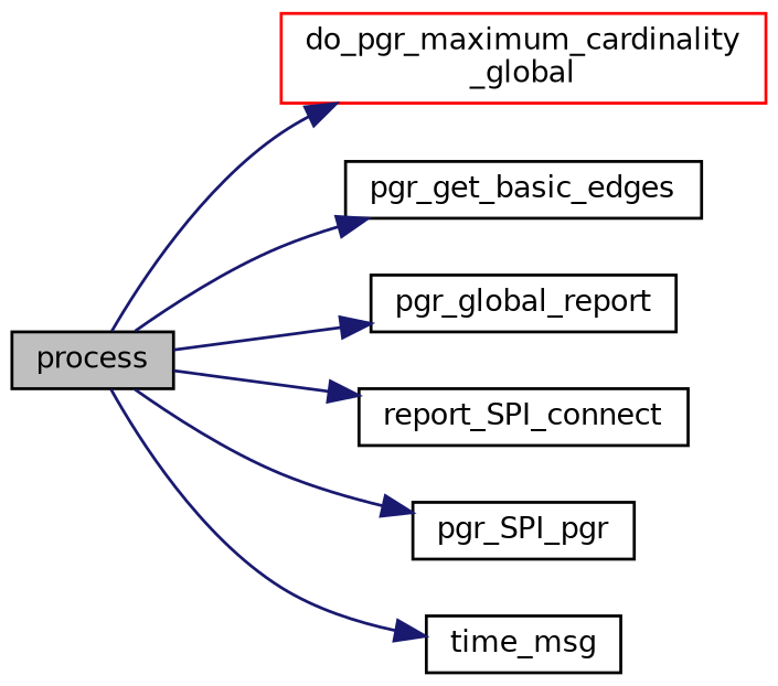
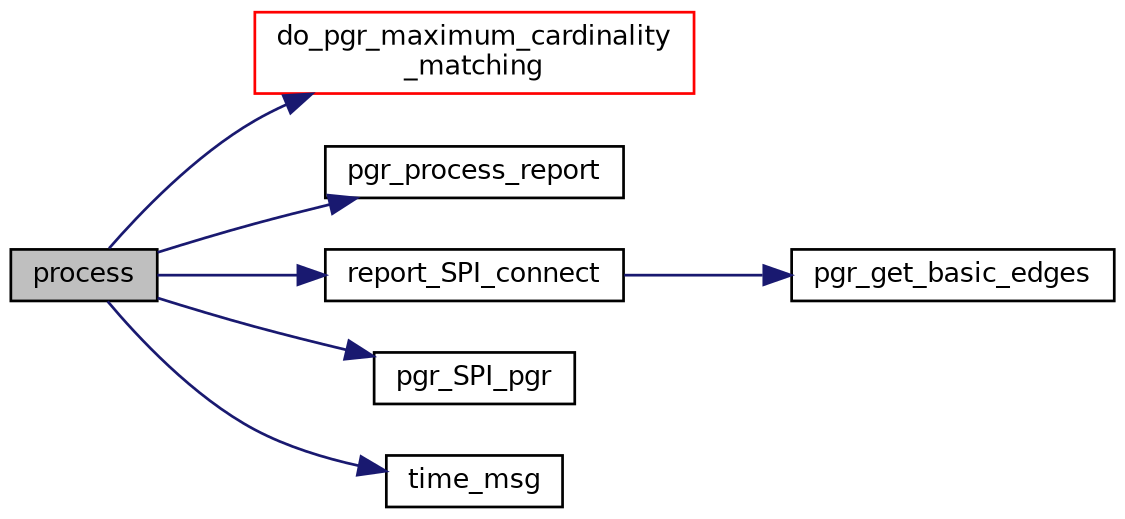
  digraph {
    rankdir=LR
    node [color=black fillcolor=white fontname=Helvetica fontsize=10 shape=record style=filled]
    edge [color=midnightblue fontname=Helvetica fontsize=10 labelfontname=Helvetica labelfontsize=10 style=solid]
    n1 [fillcolor=grey75 fontcolor=black height=0.2 label=process width=0.4]
-   n2 [color=red height=0.2 label="do_pgr_maximum_cardinality\l_global" width=0.4]
+   n2 [color=red height=0.2 label="do_pgr_maximum_cardinality\l_matching" width=0.4]
    n3 [height=0.2 label=pgr_get_basic_edges width=0.4]
-   n4 [height=0.2 label=pgr_global_report width=0.4]
+   n4 [height=0.2 label=pgr_process_report width=0.4]
    n5 [height=0.2 label=report_SPI_connect width=0.4]
    n6 [height=0.2 label=pgr_SPI_pgr width=0.4]
    n7 [height=0.2 label=time_msg width=0.4]
    n1 -> n2
-   n1 -> n3
+   n5 -> n3
    n1 -> n4
    n1 -> n5
    n1 -> n6
    n1 -> n7
  }
